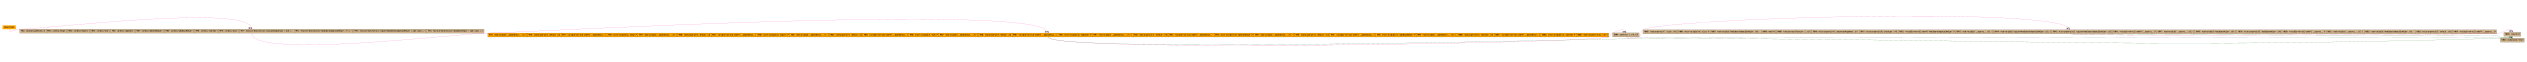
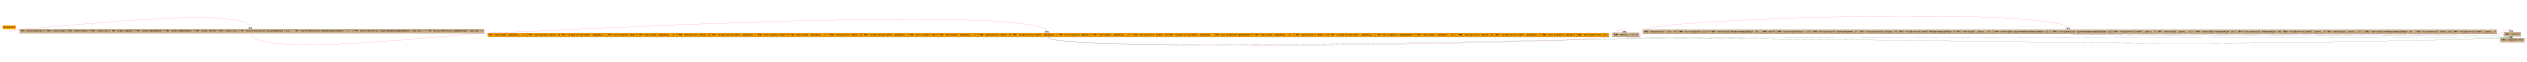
  digraph {
    fontname="Roboto Mono"
    rankdir=LR
    node [fillcolor=tan fontname="Roboto Mono" shape=record style=filled]
    edge [color=deeppink fontname="Roboto Mono" headport=n tailport=s]
-   BB_entry241 [fillcolor=orange shape=none]
+   BB_entry241 [fillcolor=orange shape=none label=BB_default241]
    n2 [label="{9962: constant[undefined,v1]|9963: vardecl['merge']|9964: vardecl['helpers']|9965: vardecl['View']|9966: vardecl['Component']|9967: vardecl['makeViewHelper']|9968: vardecl['makeBoundHelper']|9969: vardecl['isStream']|9970: vardecl['slice']|9971: function-decl[function calculateCompatType ( item ),-]|9972: function-decl[function HandlebarsCompatibleHelper ( fn ),-]|9973: function-decl[function registerHandlebarsCompatibleHelper ( name value ),-]|9974: function-decl[function handlebarsHelper ( name value ),-]}"]
    n3 [fillcolor=orange label="{9975: read-variable['__dependency1__',v3,-]|9976: read-property[v3,'default',v2]|9977: \<variable-non-null-undef\>['__dependency1__']|9978: write-variable[v2,'merge']*|9979: read-variable['__dependency2__',v5,-]|9980: read-property[v5,'default',v4]|9981: \<variable-non-null-undef\>['__dependency2__']|9982: write-variable[v4,'helpers']*|9983: read-variable['__dependency3__',v7,-]|9984: read-property[v7,'default',v6]|9985: \<variable-non-null-undef\>['__dependency3__']|9986: write-variable[v6,'View']*|9987: read-variable['__dependency4__',v9,-]|9988: read-property[v9,'default',v8]|9989: \<variable-non-null-undef\>['__dependency4__']|9990: write-variable[v8,'Component']*|9991: read-variable['__dependency5__',v11,-]|9992: read-property[v11,'default',v10]|9993: \<variable-non-null-undef\>['__dependency5__']|9994: write-variable[v10,'makeViewHelper']*|9995: read-variable['__dependency6__',v13,-]|9996: read-property[v13,'default',v12]|9997: \<variable-non-null-undef\>['__dependency6__']|9998: write-variable[v12,'makeBoundHelper']*|9999: read-variable['__dependency7__',v15,-]|10000: read-property[v15,'isStream',v14]|10001: \<variable-non-null-undef\>['__dependency7__']|10002: write-variable[v14,'isStream']*|10003: read-variable['Array',v18,-]}"]
    n4 [label="{10004: construct [-,v18,v17]}"]
    n5 [label="{10026: exceptional-return}"]
    n6 [label="{10005: read-property[v17,'slice',v16]|10006: write-variable[v16,'slice']*|10007: read-variable['HandlebarsCompatibleHelper',v20,-]|10008: new[v19]|10009: function-expr[function ( ),v21]|10010: write-property[v19,'preprocessArguments',v21]|10011: write-property[v20,'prototype',v19]|10012: \<variable-non-null-undef\>['HandlebarsCompatibleHelper']*|10013: read-variable['__exports__',v23,-]|10014: read-variable['registerHandlebarsCompatibleHelper',v22,-]|10015: write-property[v23,'registerHandlebarsCompatibleHelper',v22]|10016: \<variable-non-null-undef\>['__exports__']*|10017: read-variable['__exports__',v25,-]|10018: read-variable['handlebarsHelper',v24,-]|10019: write-property[v25,'handlebarsHelper',v24]|10020: \<variable-non-null-undef\>['__exports__']*|10021: read-variable['__exports__',v27,-]|10022: read-variable['HandlebarsCompatibleHelper',v26,-]|10023: write-property[v27,'default',v26]|10024: \<variable-non-null-undef\>['__exports__']*}"]
    n7 [label="{10025: return[v1]}"]
    BB_entry241 -> n2 [headlabel="    3074"]
    n2 -> n3 [headlabel="      3075"]
    n3 -> n4 [headlabel="      3076"]
    n3 -> n5 [color=darkgreen headlabel="      3079"]
    n4 -> n5 [color=gray40]
    n4 -> n6 [headlabel="      3077"]
    n6 -> n5 [color=darkgreen]
    n6 -> n7 [headlabel="      3078"]
  }
